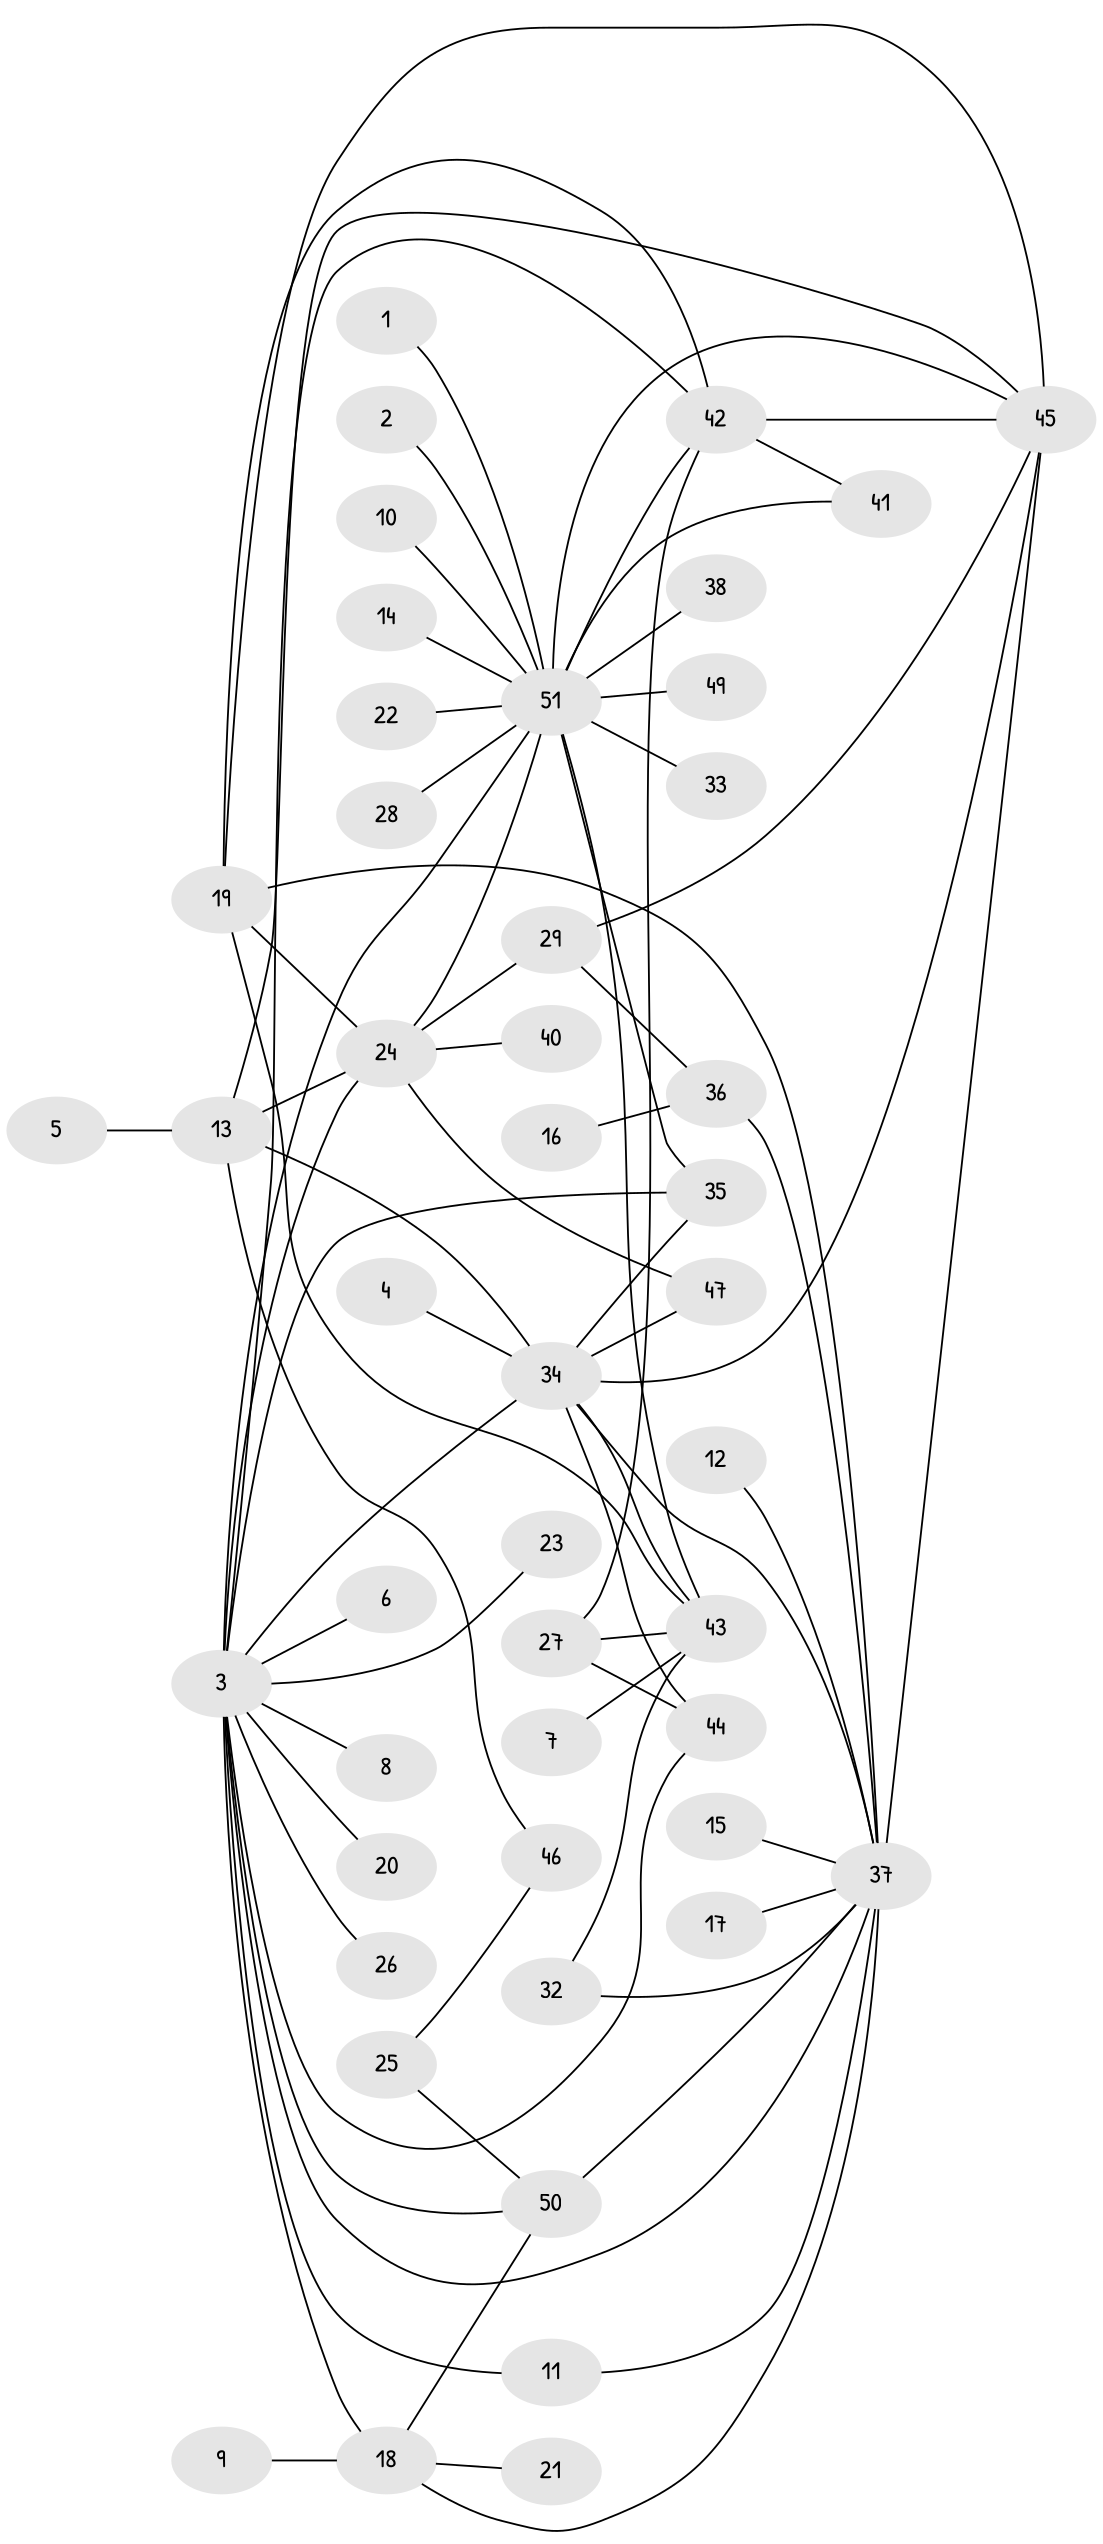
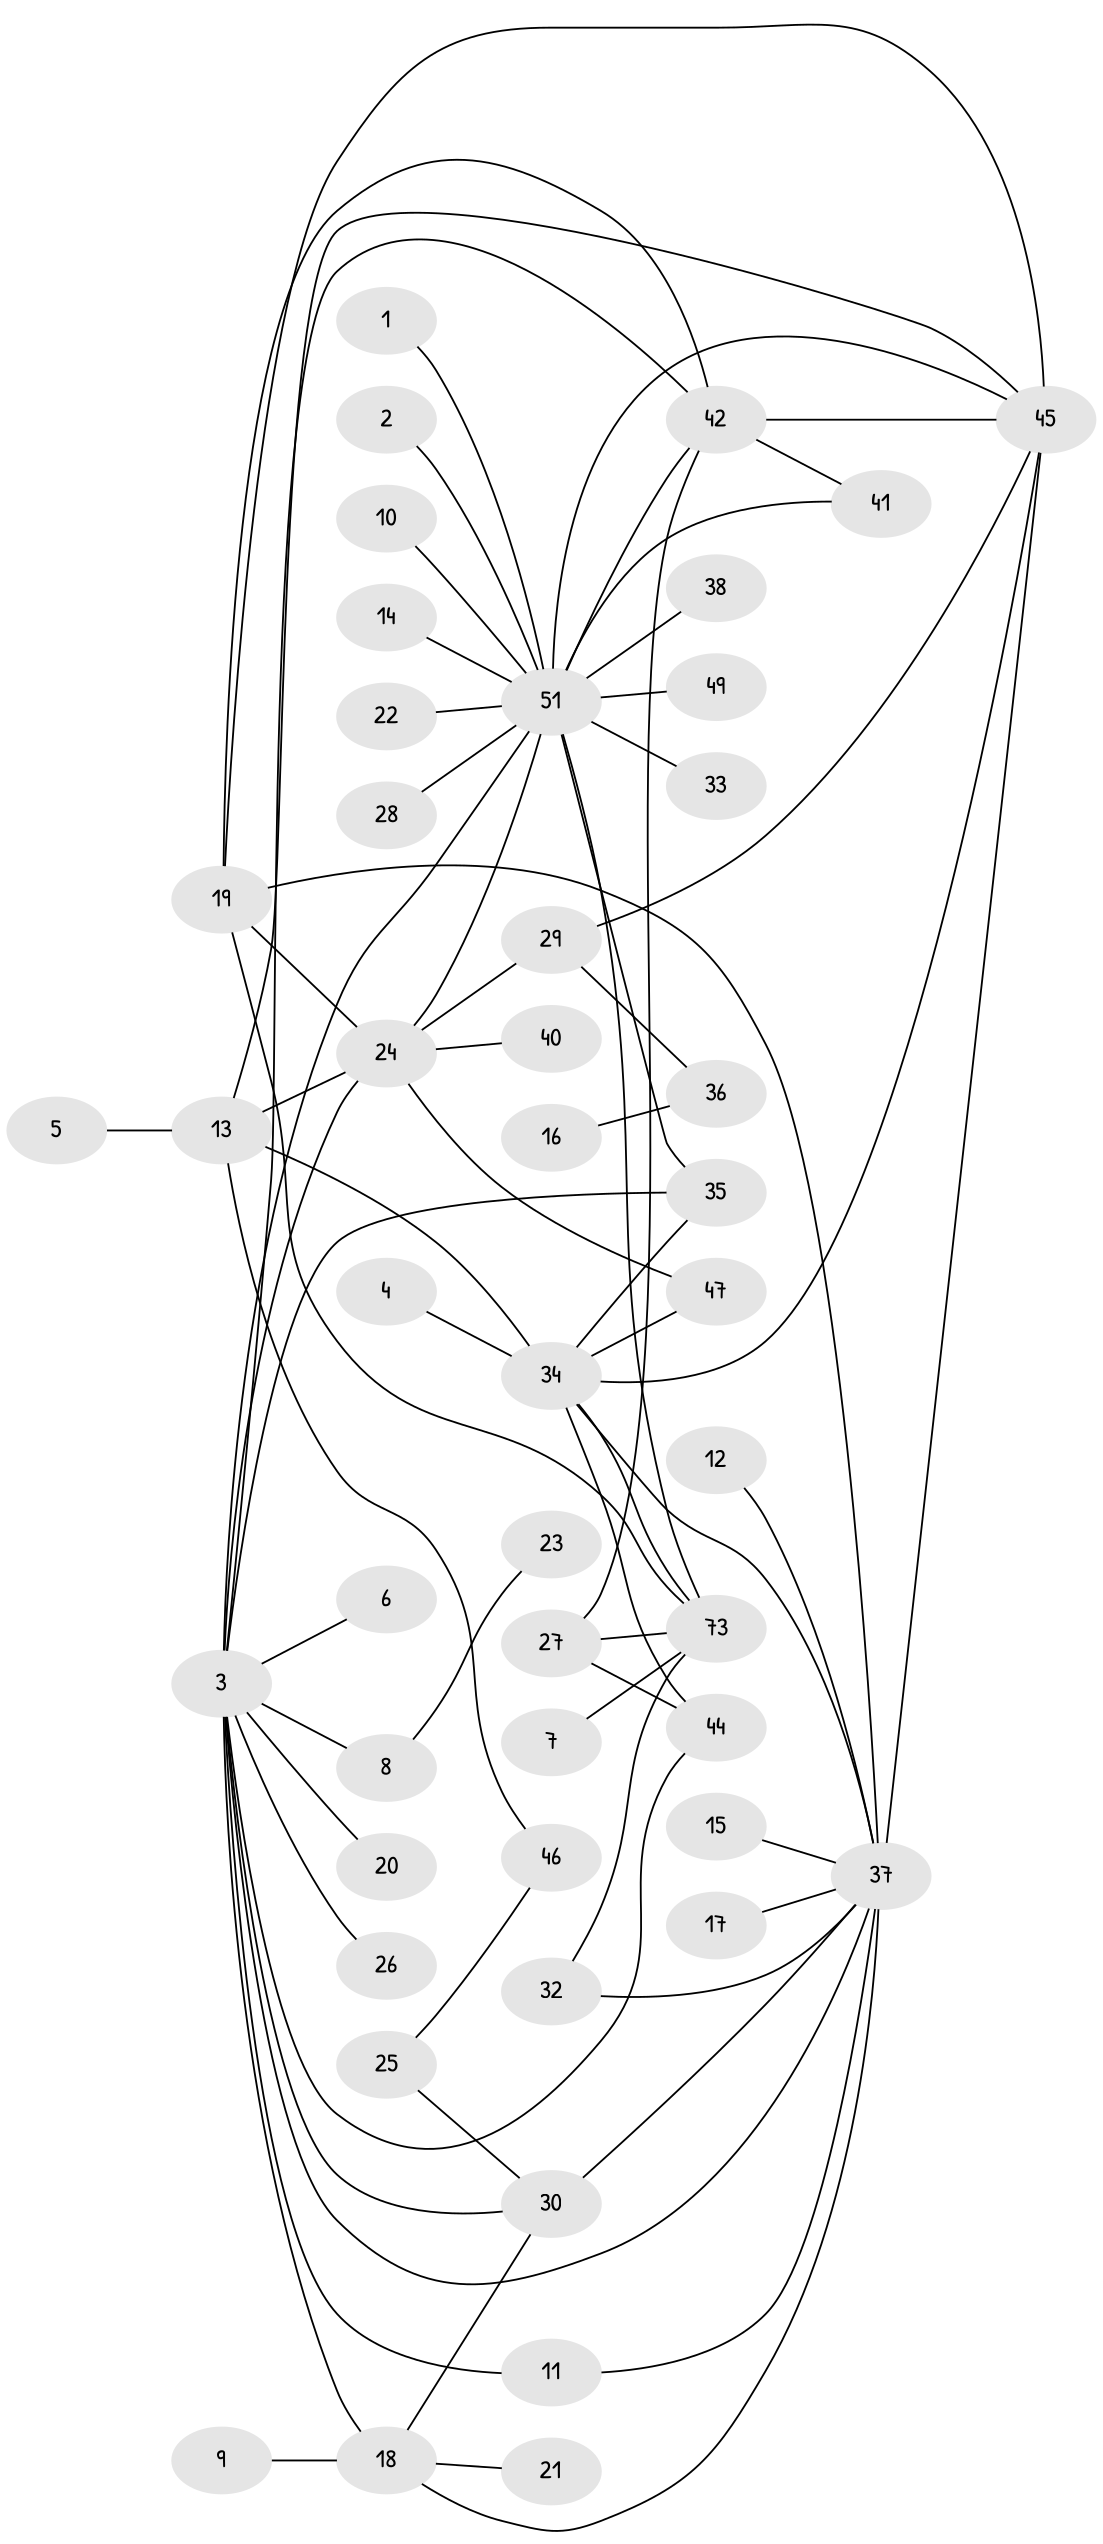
  graph {
    fontname="Patrick Hand"
    rankdir=LR
    node [color=gray90 fontname="Patrick Hand" style=filled]
    edge [fontname="Patrick Hand" weight=1.0]
    n1 [label=51]
    1
    35
    42
-   43
+   43 [label=73]
    45
    33
    38
    n9 [label=49]
    41
    2
    3
    6
    8
    11
    18
    20
    23
    24
    26
-   30 [label=50]
+   30
    34
    37
    44
    21
    29
    40
    47
    4
    5
    13
    46
    7
    9
    10
    12
    14
    15
    16
    36
    17
    19
    22
    25
    27
    28
    32
    n1 -- 35
    n1 -- 42
    n1 -- 43
    n1 -- 45
    n1 -- 33
    n1 -- 38
    n1 -- n9
    n1 -- 41
    1 -- n1
    42 -- 45
    42 -- 41
    2 -- n1
    3 -- n1 [weight=3.0]
    3 -- 35
    3 -- 42
    3 -- 6
    3 -- 8
    3 -- 11
    3 -- 18
    3 -- 20
-   3 -- 23
+   8 -- 23
    3 -- 24
    3 -- 26
    3 -- 30
-   3 -- 34
    3 -- 37
    3 -- 44
    11 -- 37
    18 -- 30
    18 -- 37
    18 -- 21
    24 -- n1
    24 -- 29
    24 -- 40
    24 -- 47
    30 -- 37
    34 -- 35 [weight=2.0]
    34 -- 43 [weight=2.0]
    34 -- 45
    34 -- 37
    34 -- 44
    34 -- 47
    37 -- 45
    29 -- 45
    29 -- 36
    4 -- 34
    5 -- 13
    13 -- 45
    13 -- 24
    13 -- 34
    13 -- 46
    7 -- 43
    9 -- 18
    10 -- n1
    12 -- 37
    14 -- n1
    15 -- 37
    16 -- 36
-   36 -- 37
    17 -- 37
    19 -- 42
    19 -- 43
    19 -- 45
    19 -- 24
    19 -- 37
    22 -- n1
    25 -- 30
    25 -- 46
    27 -- 42
    27 -- 43 [weight=2.0]
    27 -- 44
    28 -- n1
    32 -- 43
    32 -- 37
  }
